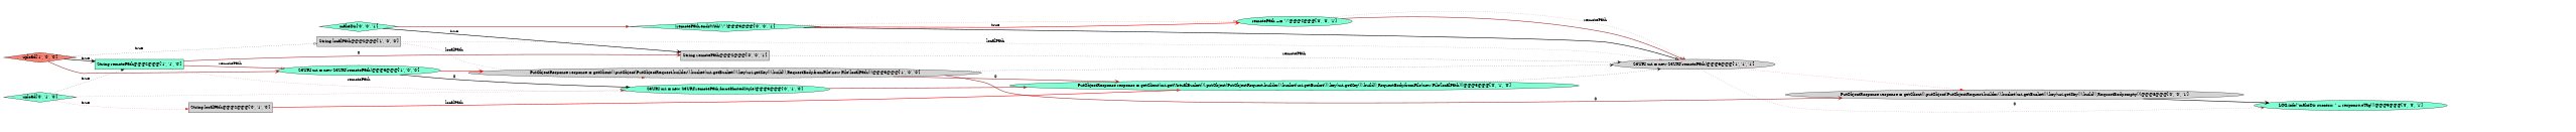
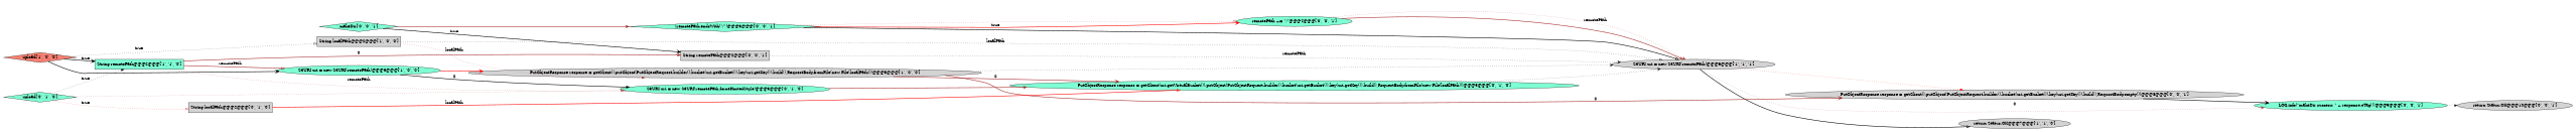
  digraph {
    rankdir=LR
    node [fillcolor=aquamarine shape=ellipse style=filled]
    edge [arrowhead=vee color=brown style=bold]
    n1 [fillcolor=lightgrey label="PutObjectResponse response = getClient().putObject(PutObjectRequest.builder().bucket(uri.getBucket()).key(uri.getKey()).build(),RequestBody.empty())@@@8@@@['0', '0', '1']"]
    n2 [label="LOG.info(\"makeDir success: \" + response.eTag())@@@9@@@['0', '0', '1']"]
+   n3 [fillcolor=lightgrey label="return Status.OK@@@10@@@['0', '0', '1']"]
    n4 [label="remotePath += \"/\"@@@4@@@['0', '0', '1']"]
    n5 [fillcolor=lightgrey label="S3URI uri = new S3URI(remotePath)@@@6@@@['1', '1', '1']"]
+   n6 [fillcolor=lightgrey label="return Status.OK@@@7@@@['1', '1', '0']"]
    n7 [label="!remotePath.endsWith(\"/\")@@@3@@@['0', '0', '1']" shape=diamond]
    n8 [fillcolor=salmon label="upload['1', '0', '0']" shape=diamond]
    n9 [label="String remotePath@@@2@@@['1', '1', '0']" shape=box]
    n10 [fillcolor=lightgrey label="String localPath@@@2@@@['1', '0', '0']" shape=box]
    n11 [label="S3URI uri = new S3URI(remotePath)@@@3@@@['1', '0', '0']"]
    n12 [label="S3URI uri = new S3URI(remotePath,forceHostedStyle)@@@3@@@['0', '1', '0']"]
    n13 [fillcolor=lightgrey label="String remotePath@@@2@@@['0', '0', '1']" shape=box]
    n14 [fillcolor=lightgrey label="PutObjectResponse response = getClient().putObject(PutObjectRequest.builder().bucket(uri.getBucket()).key(uri.getKey()).build(),RequestBody.fromFile(new File(localPath)))@@@5@@@['1', '0', '0']"]
    n15 [label="PutObjectResponse response = getClient(uri.getVirtualBucket()).putObject(PutObjectRequest.builder().bucket(uri.getBucket()).key(uri.getKey()).build(),RequestBody.fromFile(new File(localPath)))@@@5@@@['0', '1', '0']"]
    n16 [fillcolor=lightgrey label="String localPath@@@2@@@['0', '1', '0']" shape=box]
    n17 [label="upload['0', '1', '0']" shape=diamond]
    n18 [label="makeDir['0', '0', '1']" shape=diamond]
    n1 -> n2 [color=black]
+   n2 -> n3 [arrowhead=normal color=black style=dotted]
    n4 -> n5 [label=remotePath style=dotted]
    n4 -> n5 [arrowhead=onormal]
    n5 -> n1 [arrowhead=normal color=red style=dotted]
    n5 -> n2 [label=0 style=dotted]
+   n5 -> n6 [arrowhead=onormal color=black]
    n7 -> n4 [arrowhead=onormal style=dotted]
    n7 -> n4 [color=red label=true]
    n7 -> n5 [arrowhead=onormal color=black]
    n8 -> n9 [color=black label=true]
    n8 -> n10 [arrowhead=onormal color=black label=true style=dotted]
-   n8 -> n11
+   n8 -> n11 [color=black]
    n9 -> n11 [arrowhead=onormal label=remotePath]
    n9 -> n12 [arrowhead=onormal label=remotePath style=dotted]
-   n9 -> n13 [label=0]
-   n10 -> n5 [arrowhead=onormal label=localPath style=dotted]
+   n9 -> n13 [arrowhead=normal label=0]
+   n10 -> n5 [arrowhead=onormal color=black label=localPath style=dotted]
    n10 -> n14 [arrowhead=normal label=localPath style=dotted]
    n11 -> n12 [arrowhead=normal color=black label=0]
    n11 -> n14 [color=red]
    n12 -> n15 [arrowhead=normal]
    n13 -> n5 [color=black label=remotePath style=dotted]
    n14 -> n1 [label=0]
    n14 -> n5 [color=black style=dotted]
    n14 -> n15 [label=0]
    n15 -> n5 [color=black style=dotted]
    n16 -> n15 [arrowhead=onormal color=red label=localPath]
    n17 -> n9 [arrowhead=normal color=black label=true style=dotted]
    n17 -> n12 [style=dotted]
-   n17 -> n16 [arrowhead=normal color=red label=true style=dotted]
+   n17 -> n16 [arrowhead=onormal color=red label=true style=dotted]
    n18 -> n7 [arrowhead=normal]
    n18 -> n13 [color=black label=true]
  }
